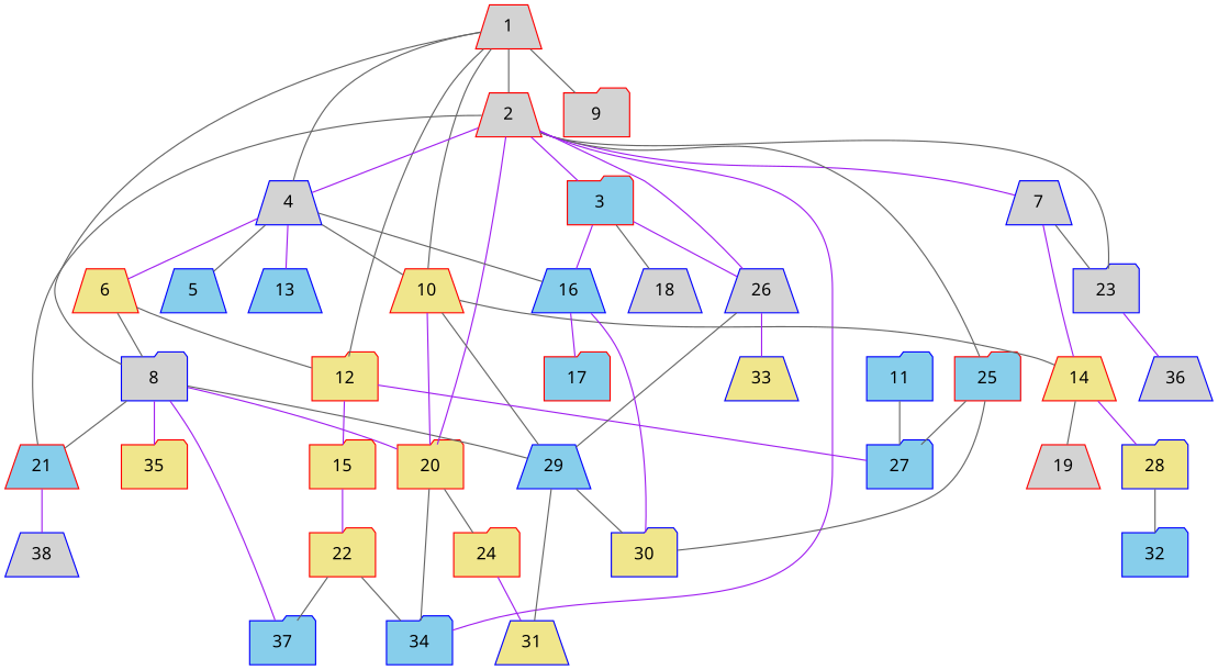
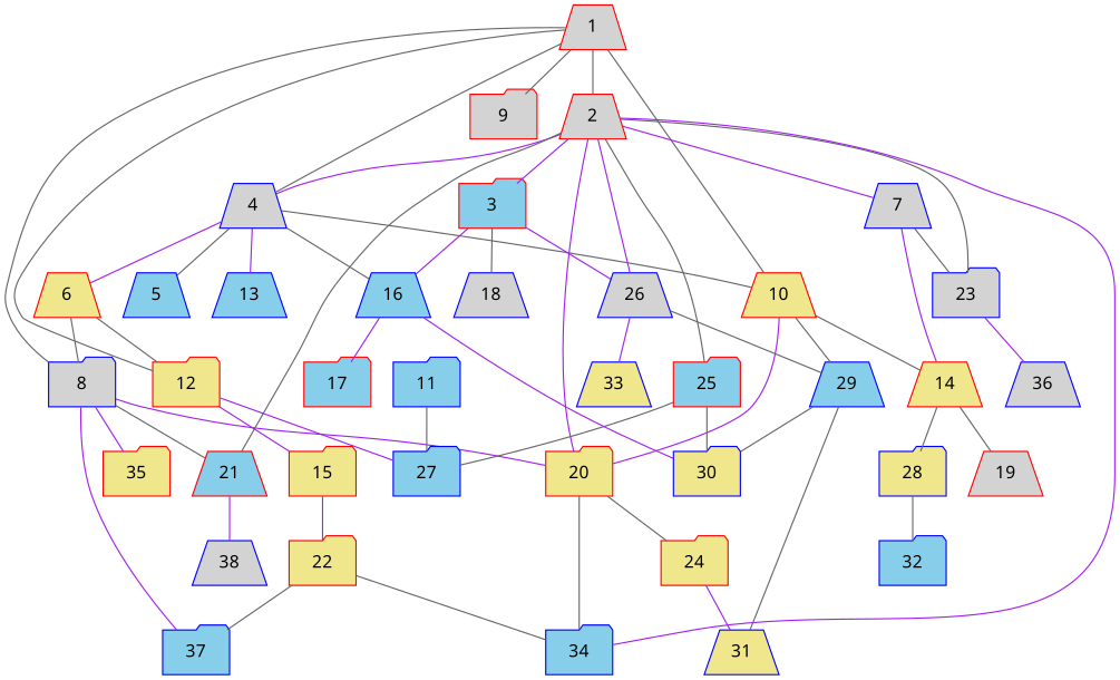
  graph {
    fontname="Noto Sans"
    node [color=blue fillcolor=khaki fontname="Noto Sans" shape=trapezium style=filled]
    edge [color=gray40 fontname="Noto Sans" weight=1.0]
    1 [color=red fillcolor=lightgrey]
    2 [color=red fillcolor=lightgrey]
    4 [fillcolor=lightgrey]
    8 [fillcolor=lightgrey shape=folder]
    9 [color=red fillcolor=lightgrey shape=folder]
    10 [color=red]
    12 [color=red shape=folder]
    3 [color=red fillcolor=skyblue shape=folder]
    7 [fillcolor=lightgrey]
    20 [color=red shape=folder]
    21 [color=red fillcolor=skyblue]
    23 [fillcolor=lightgrey shape=folder]
    25 [color=red fillcolor=skyblue shape=folder]
    34 [fillcolor=skyblue shape=folder]
    26 [fillcolor=lightgrey]
    16 [fillcolor=skyblue]
    5 [fillcolor=skyblue]
    6 [color=red]
    13 [fillcolor=skyblue]
    29 [fillcolor=skyblue]
    35 [color=red shape=folder]
    37 [fillcolor=skyblue shape=folder]
    14 [color=red]
    27 [fillcolor=skyblue shape=folder]
    15 [color=red shape=folder]
    18 [fillcolor=lightgrey]
    11 [fillcolor=skyblue shape=folder]
    24 [color=red shape=folder]
    38 [fillcolor=lightgrey]
    36 [fillcolor=lightgrey]
    30 [shape=folder]
    17 [color=red fillcolor=skyblue shape=folder]
    33
    19 [color=red fillcolor=lightgrey]
    28 [shape=folder]
    22 [color=red shape=folder]
    31
    32 [fillcolor=skyblue shape=folder]
    1 -- 2 [weight=4.0]
    1 -- 4
    1 -- 8
    1 -- 9
    1 -- 10
    1 -- 12
    2 -- 4 [color=purple]
    2 -- 3 [color=purple]
    2 -- 7 [color=purple]
    2 -- 20 [color=purple]
    2 -- 21
    2 -- 23
    2 -- 25
    2 -- 34 [color=purple]
    2 -- 26 [color=purple weight=2.0]
    4 -- 10
    4 -- 16
    4 -- 5
    4 -- 6 [color=purple]
    4 -- 13 [color=purple]
    8 -- 20 [color=purple]
    8 -- 21
-   8 -- 29
    8 -- 35 [color=purple]
    8 -- 37 [color=purple]
    10 -- 20 [color=purple]
    10 -- 29
    10 -- 14
    12 -- 27 [color=purple]
    12 -- 15 [color=purple]
    3 -- 26 [color=purple]
    3 -- 16 [color=purple]
    3 -- 18
    7 -- 23
    7 -- 14 [color=purple]
    20 -- 34
    20 -- 24
    21 -- 38 [color=purple]
    23 -- 36 [color=purple]
    25 -- 27
    25 -- 30
    26 -- 29
    26 -- 33 [color=purple]
    16 -- 30 [color=purple]
    16 -- 17 [color=purple]
    6 -- 8
    6 -- 12
    29 -- 30
    29 -- 31
    14 -- 19
-   14 -- 28 [color=purple]
+   14 -- 28
    15 -- 22 [color=purple]
    11 -- 27
    24 -- 31 [color=purple]
    28 -- 32
    22 -- 34
    22 -- 37
  }
